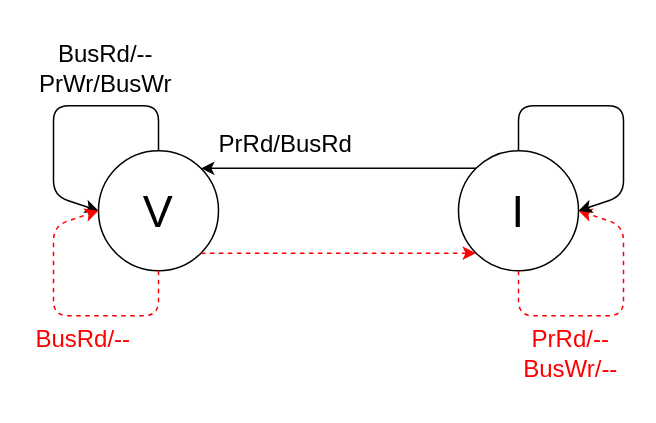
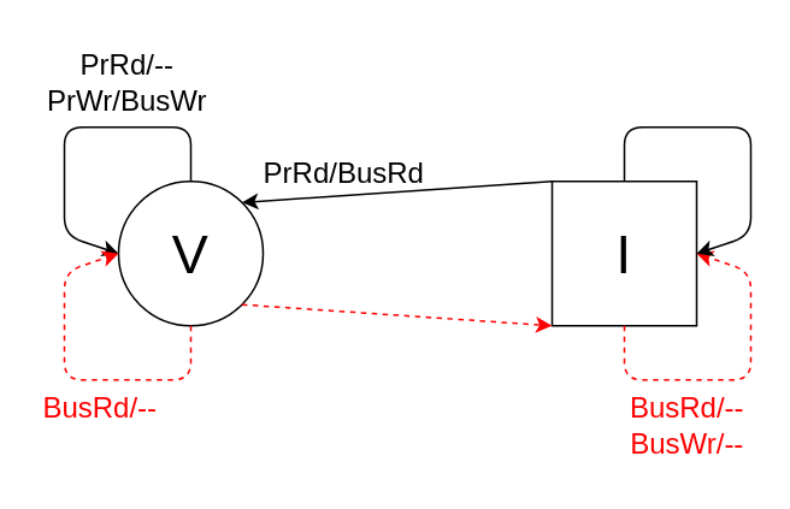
  <mxCell id="0" />
  <mxCell id="1" parent="0" />
  <mxCell id="2" value="&lt;font style=&quot;font-size: 30px&quot;&gt;V&lt;/font&gt;" style="ellipse;whiteSpace=wrap;html=1;aspect=fixed;" parent="1" vertex="1"><mxGeometry x="65" y="100" width="80" height="80" as="geometry" /></mxCell>
- <mxCell id="3" value="&lt;font style=&quot;font-size: 30px&quot;&gt;I&lt;/font&gt;" style="ellipse;whiteSpace=wrap;html=1;aspect=fixed;" parent="1" vertex="1"><mxGeometry x="305" y="100" width="80" height="80" as="geometry" /></mxCell>
+ <mxCell id="3" value="&lt;font style=&quot;font-size: 30px&quot;&gt;I&lt;/font&gt;" style="whiteSpace=wrap;html=1;aspect=fixed;rounded=0;" parent="1" vertex="1"><mxGeometry x="305" y="100" width="80" height="80" as="geometry" /></mxCell>
  <mxCell id="4" value="" style="endArrow=classic;html=1;fontSize=30;exitX=0;exitY=0;exitDx=0;exitDy=0;entryX=1;entryY=0;entryDx=0;entryDy=0;" parent="1" source="3" target="2" edge="1"><mxGeometry width="50" height="50" relative="1" as="geometry"><mxPoint x="205" y="90" as="sourcePoint" /><mxPoint x="255" y="40" as="targetPoint" /></mxGeometry></mxCell>
  <mxCell id="5" value="" style="endArrow=classic;html=1;fontSize=30;exitX=1;exitY=1;exitDx=0;exitDy=0;entryX=0;entryY=1;entryDx=0;entryDy=0;dashed=1;fontColor=#FF0000;strokeColor=#FF0000;" parent="1" source="2" target="3" edge="1"><mxGeometry width="50" height="50" relative="1" as="geometry"><mxPoint x="175" y="230" as="sourcePoint" /><mxPoint x="225" y="180" as="targetPoint" /></mxGeometry></mxCell>
  <mxCell id="6" value="&lt;span style=&quot;font-size: 16px&quot;&gt;PrRd/BusRd&lt;/span&gt;" style="text;html=1;strokeColor=none;fillColor=none;align=center;verticalAlign=middle;whiteSpace=wrap;rounded=0;" parent="1" vertex="1"><mxGeometry x="145" y="80" width="90" height="30" as="geometry" /></mxCell>
  <mxCell id="7" value="" style="endArrow=classic;html=1;fontSize=30;exitX=0.5;exitY=0;exitDx=0;exitDy=0;entryX=0;entryY=0.5;entryDx=0;entryDy=0;" parent="1" source="2" target="2" edge="1"><mxGeometry width="50" height="50" relative="1" as="geometry"><mxPoint x="88.436" y="39.996" as="sourcePoint" /><mxPoint x="-14.996" y="39.996" as="targetPoint" /><Array as="points"><mxPoint x="105" y="70" /><mxPoint x="35" y="70" /><mxPoint x="35" y="130" /></Array></mxGeometry></mxCell>
- <mxCell id="8" value="&lt;span style=&quot;font-size: 16px&quot;&gt;BusRd/--&lt;br&gt;PrWr/BusWr&lt;br&gt;&lt;/span&gt;" style="text;html=1;strokeColor=none;fillColor=none;align=center;verticalAlign=middle;whiteSpace=wrap;rounded=0;" parent="1" vertex="1"><mxGeometry x="25" y="20" width="90" height="50" as="geometry" /></mxCell>
+ <mxCell id="8" value="&lt;span style=&quot;font-size: 16px&quot;&gt;PrRd/--&lt;br&gt;PrWr/BusWr&lt;br&gt;&lt;/span&gt;" style="text;html=1;strokeColor=none;fillColor=none;align=center;verticalAlign=middle;whiteSpace=wrap;rounded=0;" parent="1" vertex="1"><mxGeometry x="25" y="20" width="90" height="50" as="geometry" /></mxCell>
  <mxCell id="9" value="" style="endArrow=classic;html=1;fontSize=30;exitX=0.5;exitY=1;exitDx=0;exitDy=0;entryX=0;entryY=0.5;entryDx=0;entryDy=0;dashed=1;fontColor=#FF0000;strokeColor=#FF0000;" parent="1" source="2" target="2" edge="1"><mxGeometry width="50" height="50" relative="1" as="geometry"><mxPoint x="65.004" y="250.004" as="sourcePoint" /><mxPoint x="168.436" y="250.004" as="targetPoint" /><Array as="points"><mxPoint x="105" y="210" /><mxPoint x="35" y="210" /><mxPoint x="35" y="150" /></Array></mxGeometry></mxCell>
  <mxCell id="10" value="&lt;font style=&quot;font-size: 16px&quot;&gt;BusRd/--&lt;/font&gt;" style="text;html=1;strokeColor=none;fillColor=none;align=center;verticalAlign=middle;whiteSpace=wrap;rounded=0;fontColor=#FF0000;" parent="1" vertex="1"><mxGeometry x="20" y="210" width="70" height="30" as="geometry" /></mxCell>
  <mxCell id="11" value="" style="endArrow=classic;html=1;fontSize=30;exitX=0.5;exitY=1;exitDx=0;exitDy=0;entryX=1;entryY=0.5;entryDx=0;entryDy=0;dashed=1;fontColor=#FF0000;strokeColor=#FF0000;" parent="1" source="3" target="3" edge="1"><mxGeometry width="50" height="50" relative="1" as="geometry"><mxPoint x="425.004" y="200.004" as="sourcePoint" /><mxPoint x="528.436" y="200.004" as="targetPoint" /><Array as="points"><mxPoint x="345" y="210" /><mxPoint x="415" y="210" /><mxPoint x="415" y="150" /></Array></mxGeometry></mxCell>
  <mxCell id="12" value="" style="endArrow=classic;html=1;fontSize=30;exitX=0.5;exitY=0;exitDx=0;exitDy=0;entryX=1;entryY=0.5;entryDx=0;entryDy=0;" parent="1" source="3" target="3" edge="1"><mxGeometry width="50" height="50" relative="1" as="geometry"><mxPoint x="448.436" y="29.996" as="sourcePoint" /><mxPoint x="345.004" y="29.996" as="targetPoint" /><Array as="points"><mxPoint x="345" y="70" /><mxPoint x="415" y="70" /><mxPoint x="415" y="130" /></Array></mxGeometry></mxCell>
- <mxCell id="13" value="&lt;span style=&quot;font-size: 16px&quot;&gt;PrRd/--&lt;br&gt;BusWr/--&lt;br&gt;&lt;/span&gt;" style="text;html=1;strokeColor=none;fillColor=none;align=center;verticalAlign=middle;whiteSpace=wrap;rounded=0;fontColor=#FF0000;" parent="1" vertex="1"><mxGeometry x="345" y="210" width="70" height="50" as="geometry" /></mxCell>
+ <mxCell id="13" value="&lt;span style=&quot;font-size: 16px&quot;&gt;BusRd/--&lt;br&gt;BusWr/--&lt;br&gt;&lt;/span&gt;" style="text;html=1;strokeColor=none;fillColor=none;align=center;verticalAlign=middle;whiteSpace=wrap;rounded=0;fontColor=#FF0000;" parent="1" vertex="1"><mxGeometry x="345" y="210" width="70" height="50" as="geometry" /></mxCell>
